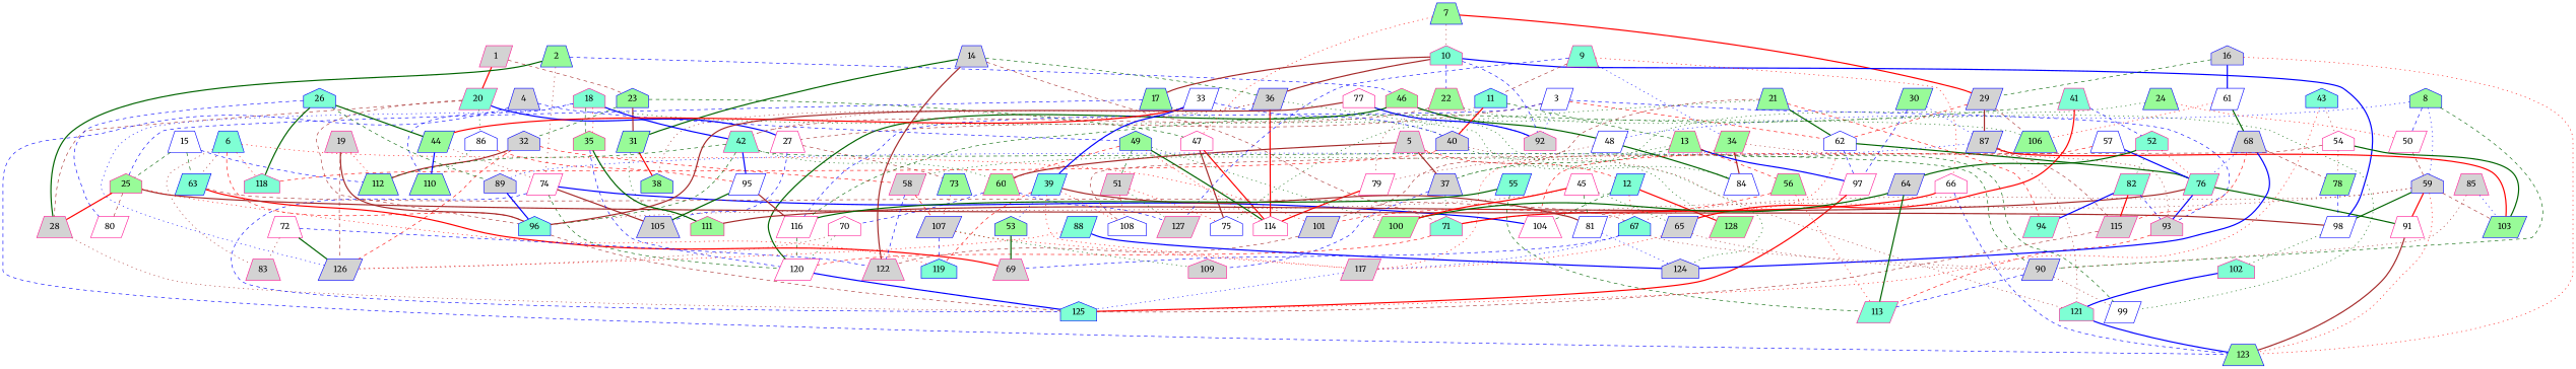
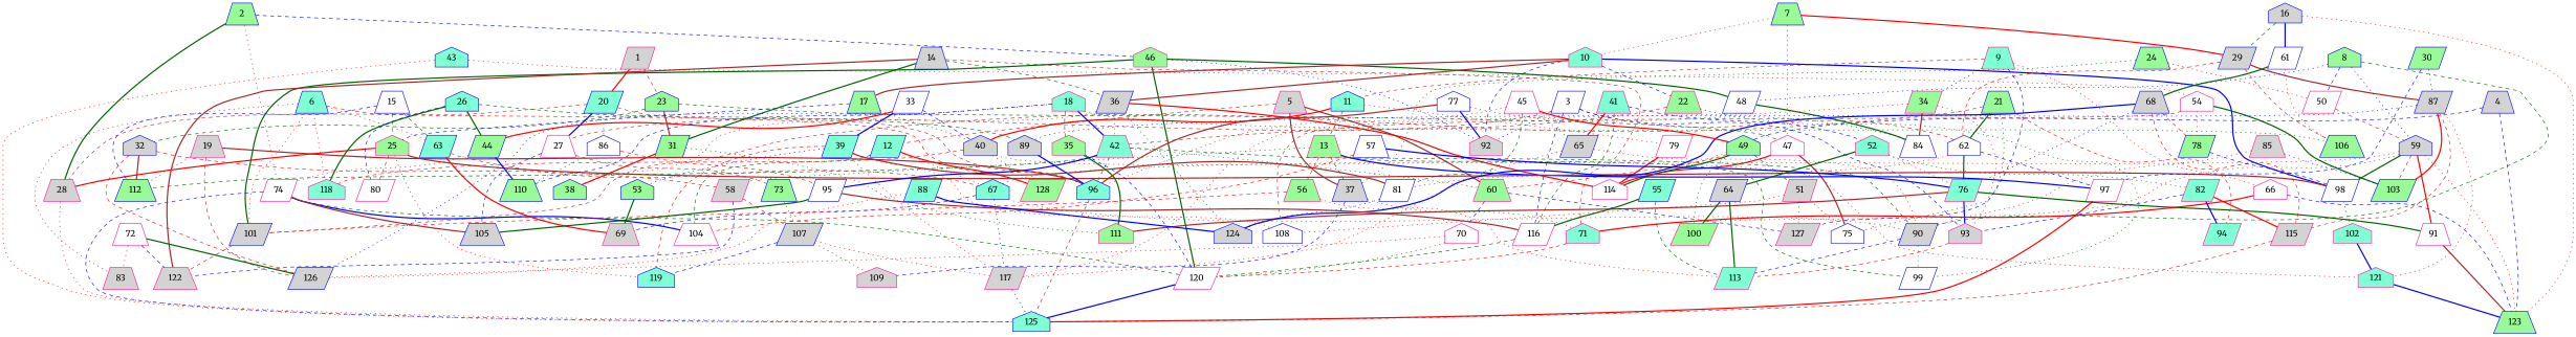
  graph {
    fontname=Merriweather
    node [color=blue fillcolor=lightgrey fontname=Merriweather shape=parallelogram style=filled]
    edge [color=darkgreen fontname=Merriweather style=dashed]
    1 [color=deeppink]
-   20 [color=deeppink fillcolor=aquamarine]
+   20 [fillcolor=aquamarine]
    23 [fillcolor=palegreen shape=house]
    28 [color=deeppink shape=trapezium]
    27 [color=deeppink fillcolor=white shape=trapezium]
    96 [fillcolor=aquamarine shape=house]
    86 [fillcolor=white shape=house]
    47 [color=deeppink fillcolor=white shape=house]
    31 [fillcolor=palegreen]
    32 [shape=house]
    2 [fillcolor=palegreen shape=trapezium]
    46 [color=deeppink fillcolor=palegreen shape=house]
    74 [color=deeppink fillcolor=white]
    125 [fillcolor=aquamarine shape=house]
    92 [color=deeppink shape=house]
    101
    48 [fillcolor=white]
    120 [color=deeppink fillcolor=white]
    104 [color=deeppink fillcolor=white shape=trapezium]
    105 [shape=trapezium]
    3 [fillcolor=white]
    62 [fillcolor=white shape=house]
    93 [color=deeppink shape=house]
    116 [color=deeppink fillcolor=white]
    73 [fillcolor=palegreen shape=trapezium]
    97 [color=deeppink fillcolor=white]
    81 [fillcolor=white]
    76 [color=deeppink fillcolor=aquamarine]
    113 [color=deeppink fillcolor=aquamarine]
    4 [shape=trapezium]
    49 [fillcolor=palegreen shape=house]
    123 [fillcolor=palegreen shape=trapezium]
    60 [color=deeppink fillcolor=palegreen shape=trapezium]
    114 [color=deeppink fillcolor=white shape=house]
    100 [color=deeppink fillcolor=palegreen]
    51 [color=deeppink]
    5 [color=deeppink shape=trapezium]
    12 [fillcolor=aquamarine]
    37 [shape=trapezium]
    67 [fillcolor=aquamarine shape=house]
    128 [color=deeppink fillcolor=palegreen]
    71 [color=deeppink fillcolor=aquamarine shape=house]
    109 [color=deeppink shape=house]
    127 [color=deeppink]
    70 [color=deeppink fillcolor=white shape=house]
    6 [fillcolor=aquamarine shape=trapezium]
    63 [fillcolor=aquamarine]
    83 [color=deeppink shape=trapezium]
    118 [color=deeppink fillcolor=aquamarine shape=house]
    69 [color=deeppink shape=trapezium]
    122 [color=deeppink shape=trapezium]
    7 [fillcolor=palegreen shape=trapezium]
    10 [color=deeppink fillcolor=aquamarine shape=house]
    29
    17 [fillcolor=palegreen shape=trapezium]
    22 [color=deeppink fillcolor=palegreen shape=trapezium]
    36
    98 [fillcolor=white]
    106 [fillcolor=palegreen shape=trapezium]
    87
    75 [fillcolor=white shape=house]
    8 [fillcolor=palegreen shape=house]
    50 [color=deeppink fillcolor=white]
    59 [shape=house]
    90
    79 [color=deeppink fillcolor=white]
    84 [fillcolor=white shape=trapezium]
    103 [fillcolor=palegreen]
    91 [color=deeppink fillcolor=white shape=trapezium]
    99 [fillcolor=white]
    9 [color=deeppink fillcolor=aquamarine shape=trapezium]
    11 [fillcolor=aquamarine shape=house]
    34 [color=deeppink fillcolor=palegreen]
    66 [color=deeppink fillcolor=white shape=house]
    13 [color=deeppink fillcolor=palegreen shape=trapezium]
    40 [shape=house]
    117 [color=deeppink]
    25 [color=deeppink fillcolor=palegreen shape=house]
    42 [color=deeppink fillcolor=aquamarine shape=trapezium]
    38 [fillcolor=palegreen shape=house]
    124 [shape=house]
    102 [color=deeppink fillcolor=aquamarine shape=house]
    56 [color=deeppink fillcolor=palegreen shape=trapezium]
    58 [color=deeppink]
    121 [color=deeppink fillcolor=aquamarine shape=house]
    107
    14 [shape=trapezium]
    111 [color=deeppink fillcolor=palegreen shape=house]
    15 [fillcolor=white shape=trapezium]
    112 [fillcolor=palegreen shape=trapezium]
    80 [color=deeppink fillcolor=white]
    119 [fillcolor=aquamarine shape=house]
    16 [shape=house]
    61 [fillcolor=white]
    68 [shape=trapezium]
    18 [color=deeppink fillcolor=aquamarine shape=house]
    35 [color=deeppink fillcolor=palegreen shape=house]
    110 [fillcolor=palegreen shape=trapezium]
    126
    95 [fillcolor=white]
    19 [color=deeppink shape=trapezium]
    21 [fillcolor=palegreen shape=trapezium]
    94 [color=deeppink fillcolor=aquamarine]
    24 [fillcolor=palegreen shape=trapezium]
    26 [fillcolor=aquamarine shape=house]
    44 [fillcolor=palegreen]
    89 [shape=house]
    115 [color=deeppink]
    30 [fillcolor=palegreen]
    33 [fillcolor=white]
    39 [fillcolor=aquamarine]
    53 [fillcolor=palegreen shape=house]
    108 [fillcolor=white shape=house]
    57 [fillcolor=white shape=trapezium]
    41 [color=deeppink fillcolor=aquamarine shape=trapezium]
    52 [color=deeppink fillcolor=aquamarine shape=house]
    65
    64
    82 [color=deeppink fillcolor=aquamarine]
    43 [fillcolor=aquamarine shape=house]
    54 [color=deeppink fillcolor=white shape=house]
    78 [fillcolor=palegreen]
    45 [color=deeppink fillcolor=white shape=trapezium]
    55 [fillcolor=aquamarine]
    72 [color=deeppink fillcolor=white shape=trapezium]
-   77 [color=deeppink fillcolor=white shape=house]
+   77 [fillcolor=white shape=house]
    85 [color=deeppink shape=trapezium]
    88 [fillcolor=aquamarine]
    1 -- 20 [color=red style=bold]
    1 -- 23 [color=brown]
    20 -- 28 [color=brown]
    20 -- 27 [color=blue style=bold]
    20 -- 96 [color=brown]
    20 -- 86 [style=dotted]
    23 -- 47
    23 -- 31 [color=brown style=bold]
    23 -- 32
    28 -- 125 [color=brown style=dotted]
    27 -- 105 [color=blue]
    27 -- 73 [color=brown]
    96 -- 125 [color=brown]
    86 -- 110 [style=dotted]
    86 -- 95 [color=red]
    47 -- 114 [color=red style=bold]
    47 -- 75 [color=brown style=bold]
    31 -- 38 [color=red style=bold]
    31 -- 111 [style=dotted]
    32 -- 58 [color=red]
    32 -- 112 [color=brown style=bold]
    32 -- 126 [color=red]
    2 -- 28 [style=bold]
    2 -- 46 [color=blue]
    2 -- 74 [color=brown style=dotted]
    46 -- 92 [color=blue style=dotted]
+   46 -- 101 [style=bold]
    46 -- 48 [style=bold]
    46 -- 120 [style=bold]
    74 -- 125 [color=blue]
    74 -- 120
    74 -- 104 [color=blue style=bold]
    74 -- 105 [color=brown style=bold]
    101 -- 122 [color=brown]
    48 -- 79 [color=brown style=dotted]
    48 -- 84 [style=bold]
    120 -- 125 [color=blue style=bold]
    3 -- 27 [color=brown]
    3 -- 92 [color=blue style=dotted]
    3 -- 62 [color=red]
    3 -- 93 [color=blue]
    3 -- 116 [color=blue]
    62 -- 97 [color=blue]
    62 -- 81 [color=red style=dotted]
    62 -- 76 [style=bold]
    93 -- 113 [color=red]
    116 -- 120
    73 -- 107 [color=red style=dotted]
    97 -- 125 [color=red style=bold]
    81 -- 124 [color=blue style=dotted]
    76 -- 93 [color=blue style=bold]
    76 -- 91 [style=bold]
    76 -- 111 [color=brown style=bold]
    4 -- 49 [color=blue]
    4 -- 123 [color=blue]
    49 -- 60 [color=red]
    49 -- 114 [color=red style=dotted]
    49 -- 114 [style=bold]
    49 -- 100 [style=dotted]
    49 -- 51
    60 -- 127 [color=blue]
    60 -- 70 [color=blue]
    51 -- 127 [style=dotted]
    51 -- 75 [color=red style=dotted]
    51 -- 108 [color=red style=dotted]
    5 -- 60 [color=brown style=bold]
    5 -- 12 [color=red]
    5 -- 37 [color=brown style=bold]
    12 -- 104
    12 -- 67 [color=red style=dotted]
    12 -- 128 [color=red style=bold]
    37 -- 71 [style=dotted]
    37 -- 109 [color=blue]
    67 -- 69 [color=blue]
    67 -- 90 [color=brown style=dotted]
    67 -- 117 [color=blue style=dotted]
    71 -- 120 [color=red]
    70 -- 120 [style=dotted]
    70 -- 126 [color=brown style=dotted]
    6 -- 96 [color=red]
    6 -- 101 [color=red style=dotted]
    6 -- 63 [color=brown style=dotted]
    6 -- 83 [color=brown style=dotted]
    6 -- 118 [color=red style=dotted]
    63 -- 67 [color=brown]
    63 -- 69 [color=red style=bold]
    7 -- 47 [color=red style=dotted]
    7 -- 10 [color=brown style=dotted]
    7 -- 29 [color=red style=bold]
    10 -- 92 [color=blue]
    10 -- 17 [color=brown style=bold]
    10 -- 22 [color=blue]
    10 -- 36 [color=brown style=bold]
    10 -- 98 [color=blue style=bold]
    29 -- 62 [color=red]
    29 -- 106 [color=brown]
    29 -- 87 [color=brown style=bold]
    17 -- 40 [style=dotted]
    17 -- 25 [color=blue]
    22 -- 99 [style=dotted]
    22 -- 42 [color=brown]
    36 -- 114 [color=red style=bold]
    36 -- 42 [color=brown style=dotted]
    36 -- 38 [color=brown style=dotted]
    36 -- 124 [style=dotted]
    98 -- 102 [style=dotted]
    87 -- 103 [color=red style=bold]
    87 -- 121 [color=brown style=dotted]
    87 -- 89 [color=blue style=dotted]
    87 -- 115 [color=brown]
    8 -- 48 [color=blue style=dotted]
    8 -- 50 [color=blue]
    8 -- 59 [color=blue style=dotted]
    8 -- 90
    50 -- 59 [color=brown]
    59 -- 123 [color=red style=dotted]
    59 -- 67 [color=brown style=dotted]
    59 -- 71 [color=brown style=dotted]
    59 -- 98 [style=bold]
    59 -- 103 [color=brown]
    59 -- 91 [color=red style=bold]
    90 -- 113 [color=blue]
    90 -- 99 [color=brown style=dotted]
    79 -- 114 [color=red style=bold]
    91 -- 123 [color=brown style=bold]
    9 -- 127 [color=blue]
    9 -- 11 [color=brown]
    9 -- 34 [color=blue style=dotted]
    9 -- 66 [color=red style=dotted]
    11 -- 79 [color=brown style=dotted]
    11 -- 13
    11 -- 40 [color=red style=bold]
    34 -- 93 [color=brown style=dotted]
    34 -- 84 [color=brown style=bold]
    34 -- 117 [color=red style=dotted]
    66 -- 123 [color=blue]
    66 -- 71 [color=red style=bold]
    13 -- 97 [color=blue style=bold]
    13 -- 37
    13 -- 99
    13 -- 56 [color=red]
    13 -- 58 [style=dotted]
    40 -- 128 [style=dotted]
    40 -- 118 [color=red]
    40 -- 121 [color=brown style=dotted]
    117 -- 125 [color=blue style=dotted]
    25 -- 28 [color=red style=bold]
    25 -- 98 [color=brown style=bold]
    25 -- 80 [color=brown]
    25 -- 119 [color=red style=dotted]
    42 -- 96
    42 -- 60 [style=dotted]
    42 -- 90
    42 -- 112
    42 -- 95 [color=blue style=bold]
    102 -- 121 [color=blue style=bold]
    56 -- 101 [color=red]
    56 -- 113 [color=red style=dotted]
    58 -- 122 [color=blue]
    58 -- 107 [color=red]
    121 -- 123 [color=blue style=bold]
    107 -- 109 [style=dotted]
    107 -- 117 [color=red style=dotted]
    107 -- 119 [color=blue]
    14 -- 31 [style=bold]
    14 -- 71 [color=brown]
    14 -- 122 [color=brown style=bold]
    14 -- 36
    15 -- 63
    15 -- 25
    15 -- 112 [color=blue]
    16 -- 123 [color=red style=dotted]
    16 -- 29
    16 -- 61 [color=blue style=bold]
    61 -- 106 [color=red style=dotted]
    61 -- 68 [style=bold]
    68 -- 76 [color=blue style=dotted]
    68 -- 124 [color=blue style=bold]
    68 -- 115 [color=red]
    68 -- 78 [color=brown]
    18 -- 106 [style=dotted]
    18 -- 42 [color=blue style=bold]
    18 -- 35
    18 -- 35 [color=red style=dotted]
    18 -- 110 [color=blue]
    18 -- 126 [color=blue style=dotted]
    35 -- 120 [color=blue]
    35 -- 111 [style=bold]
    95 -- 105 [style=bold]
    95 -- 116 [color=brown style=bold]
    19 -- 96 [color=brown style=bold]
    19 -- 112 [color=red style=dotted]
    19 -- 126 [color=brown]
    21 -- 101 [color=brown]
    21 -- 62 [style=bold]
    21 -- 75 [style=dotted]
    21 -- 94 [color=red]
    24 -- 37 [style=dotted]
    24 -- 50 [color=red style=dotted]
    26 -- 118 [style=bold]
    26 -- 80 [color=blue]
    26 -- 44 [style=bold]
    26 -- 89
    44 -- 74 [color=brown style=dotted]
    44 -- 110 [color=blue style=bold]
    89 -- 96 [color=blue style=bold]
    115 -- 125 [color=brown]
    30 -- 97 [color=blue]
    30 -- 87 [color=blue style=dotted]
    33 -- 40 [color=blue]
    33 -- 44 [color=red style=bold]
    33 -- 39 [color=blue style=bold]
    39 -- 81 [color=brown style=bold]
    39 -- 117 [color=red style=dotted]
    39 -- 119 [color=red]
    39 -- 53 [color=blue style=dotted]
    39 -- 108 [color=red style=dotted]
    53 -- 69 [style=bold]
    57 -- 104 [color=red]
    57 -- 76 [color=blue style=bold]
    41 -- 116
    41 -- 52 [color=blue]
    41 -- 65 [color=red style=bold]
    52 -- 76 [color=red style=dotted]
    52 -- 64 [style=bold]
    52 -- 82 [style=dotted]
    65 -- 90 [color=brown style=dotted]
    65 -- 117 [color=red style=dotted]
    64 -- 113 [style=bold]
    64 -- 100 [style=bold]
    82 -- 93 [color=blue]
    82 -- 94 [color=blue style=bold]
    82 -- 115 [color=red style=bold]
    43 -- 125 [color=red style=dotted]
    43 -- 54 [color=brown style=dotted]
    54 -- 103 [style=bold]
    54 -- 108 [color=brown]
    54 -- 78 [color=brown style=dotted]
    78 -- 98 [color=blue]
    45 -- 96 [color=brown style=dotted]
    45 -- 81
-   45 -- 100 [color=red style=bold]
+   45 -- 49 [color=red style=bold]
    45 -- 65 [style=dotted]
    55 -- 116 [style=bold]
    55 -- 113
    72 -- 83 [color=brown style=dotted]
    72 -- 122 [color=blue]
    72 -- 126 [style=bold]
    77 -- 96 [color=brown style=bold]
    77 -- 92 [color=blue style=bold]
    77 -- 84 [style=dotted]
    85 -- 90 [color=brown style=dotted]
    85 -- 103 [color=blue style=dotted]
    88 -- 124 [color=blue style=bold]
    88 -- 126 [color=red style=dotted]
  }
